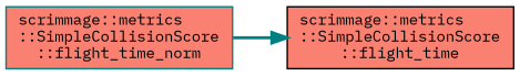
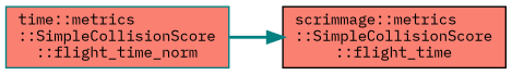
  digraph {
    rankdir=RL
    fontname="IBM Plex Mono"
    node [fillcolor=salmon fontname="IBM Plex Mono" fontsize=10 shape=record style=filled]
    n1 [color=black fontcolor=black height=0.2 label="scrimmage::metrics\l::SimpleCollisionScore\l::flight_time" width=0.4]
-   n2 [color=teal height=0.2 label="scrimmage::metrics\l::SimpleCollisionScore\l::flight_time_norm" width=0.4]
+   n2 [color=teal height=0.2 label="time::metrics\l::SimpleCollisionScore\l::flight_time_norm" width=0.4]
    n1 -> n2 [color=teal dir=back fontname="IBM Plex Mono" fontsize=10 labelfontname=Helvetica labelfontsize=10 style=bold]
  }
